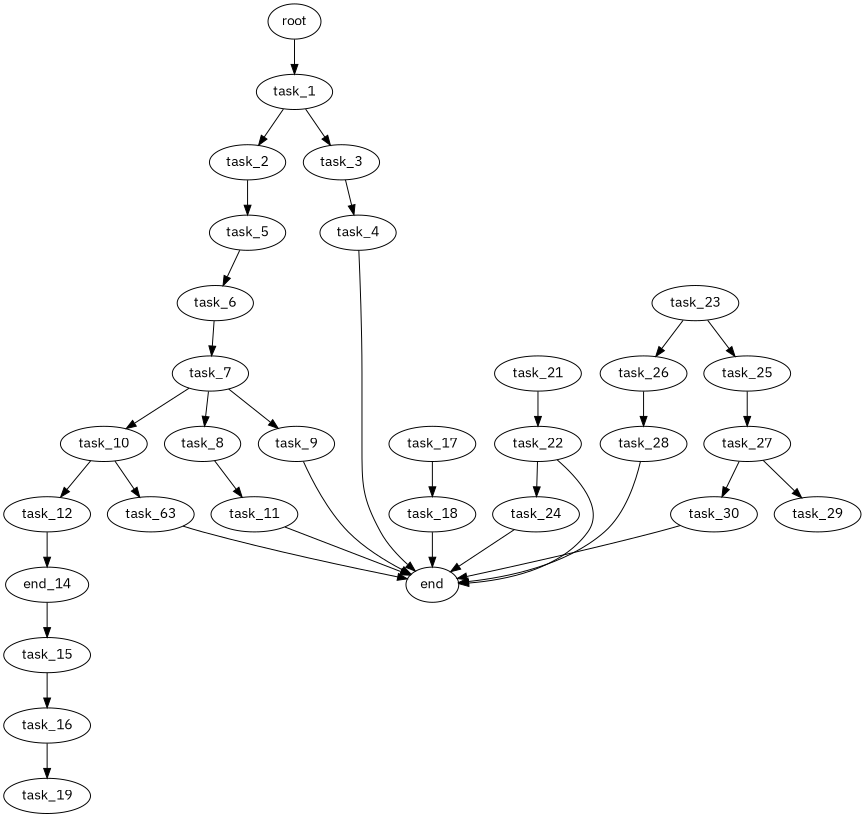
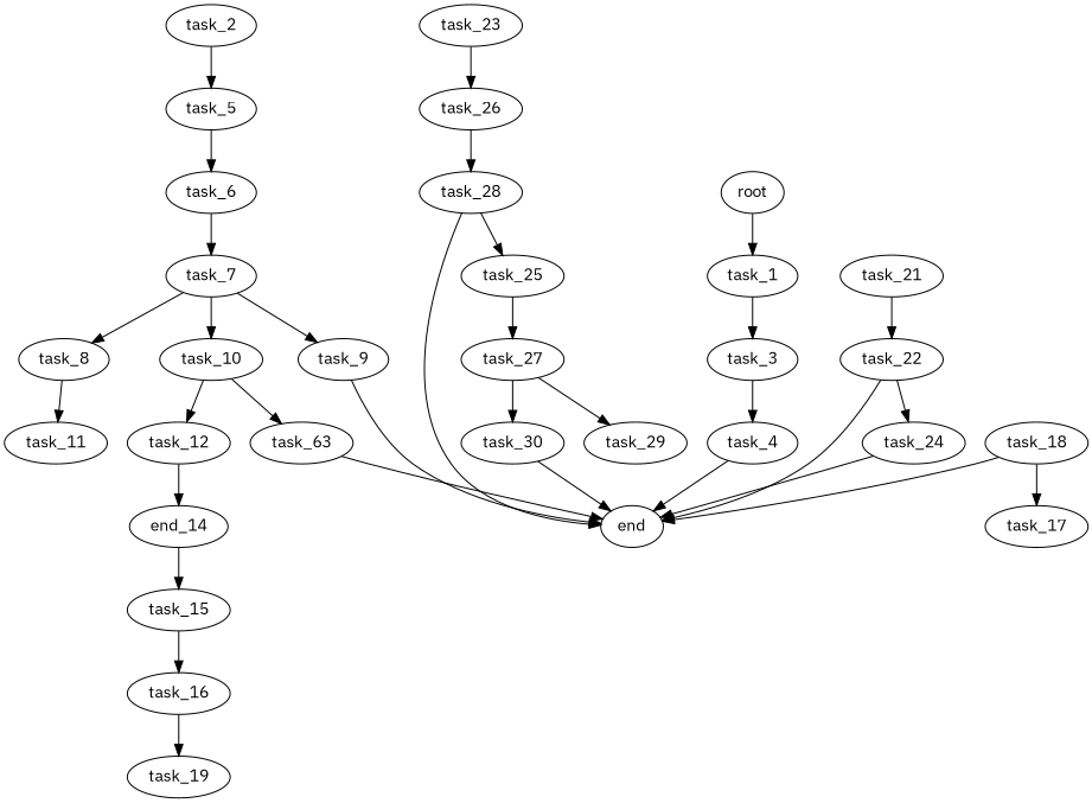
  digraph {
    fontname="IBM Plex Sans"
    node [fontname="IBM Plex Sans"]
    edge [fontname="IBM Plex Sans"]
    root
    task_1
    task_2
    task_3
    task_5
    task_4
    task_6
    end
    task_7
    task_8
    task_9
    task_10
    task_11
    task_12
    n15 [label=task_63]
    n16 [label=end_14]
    task_15
    task_16
    task_19
    task_17
    task_18
    task_21
    task_22
    task_23
    task_25
    task_26
    task_24
    task_27
    task_28
    task_29
    task_30
    root -> task_1
-   task_1 -> task_2
    task_1 -> task_3
    task_2 -> task_5
    task_3 -> task_4
    task_5 -> task_6
    task_4 -> end
    task_6 -> task_7
    task_7 -> task_8
    task_7 -> task_9
    task_7 -> task_10
    task_8 -> task_11
    task_9 -> end
    task_10 -> task_12
    task_10 -> n15
-   task_11 -> end
    task_12 -> n16
    n15 -> end
    n16 -> task_15
    task_15 -> task_16
    task_16 -> task_19
-   task_17 -> task_18
+   task_18 -> task_17
    task_18 -> end
    task_21 -> task_22
    task_22 -> end
    task_22 -> task_24
-   task_23 -> task_25
+   task_28 -> task_25
    task_23 -> task_26
    task_25 -> task_27
    task_26 -> task_28
    task_24 -> end
    task_27 -> task_29
    task_27 -> task_30
    task_28 -> end
    task_30 -> end
  }
